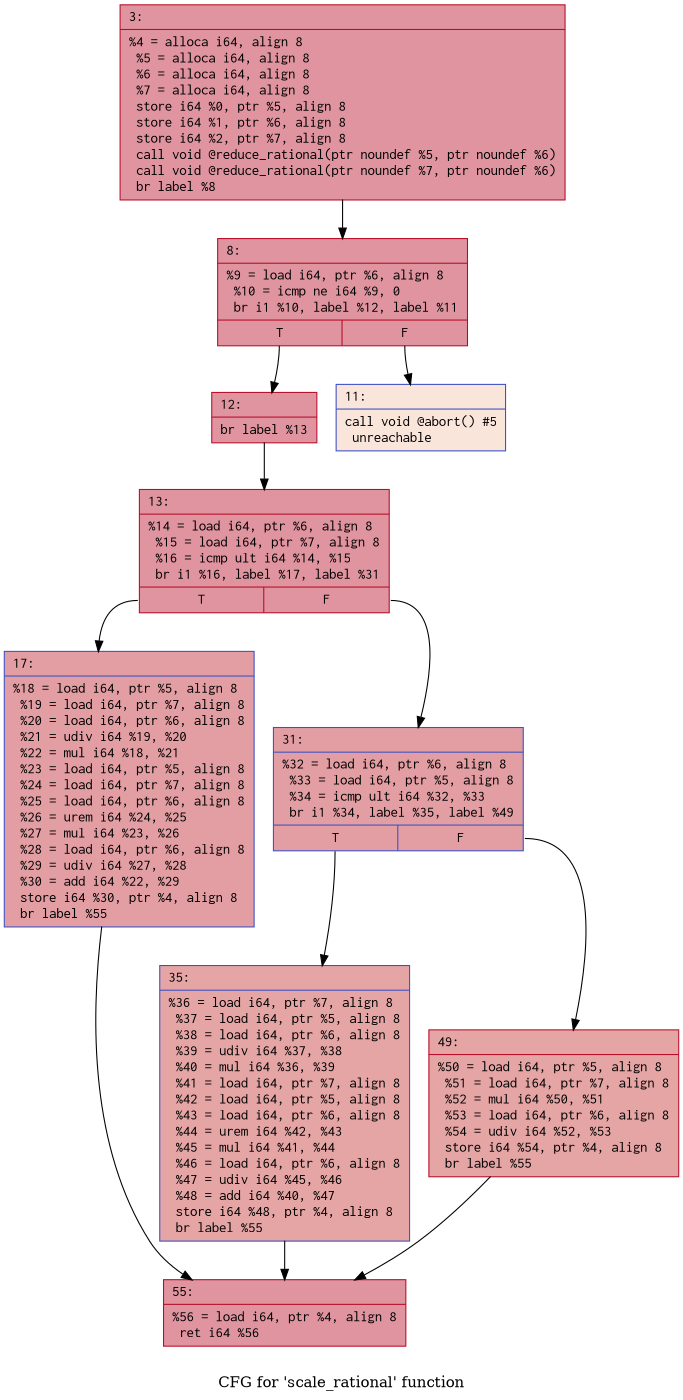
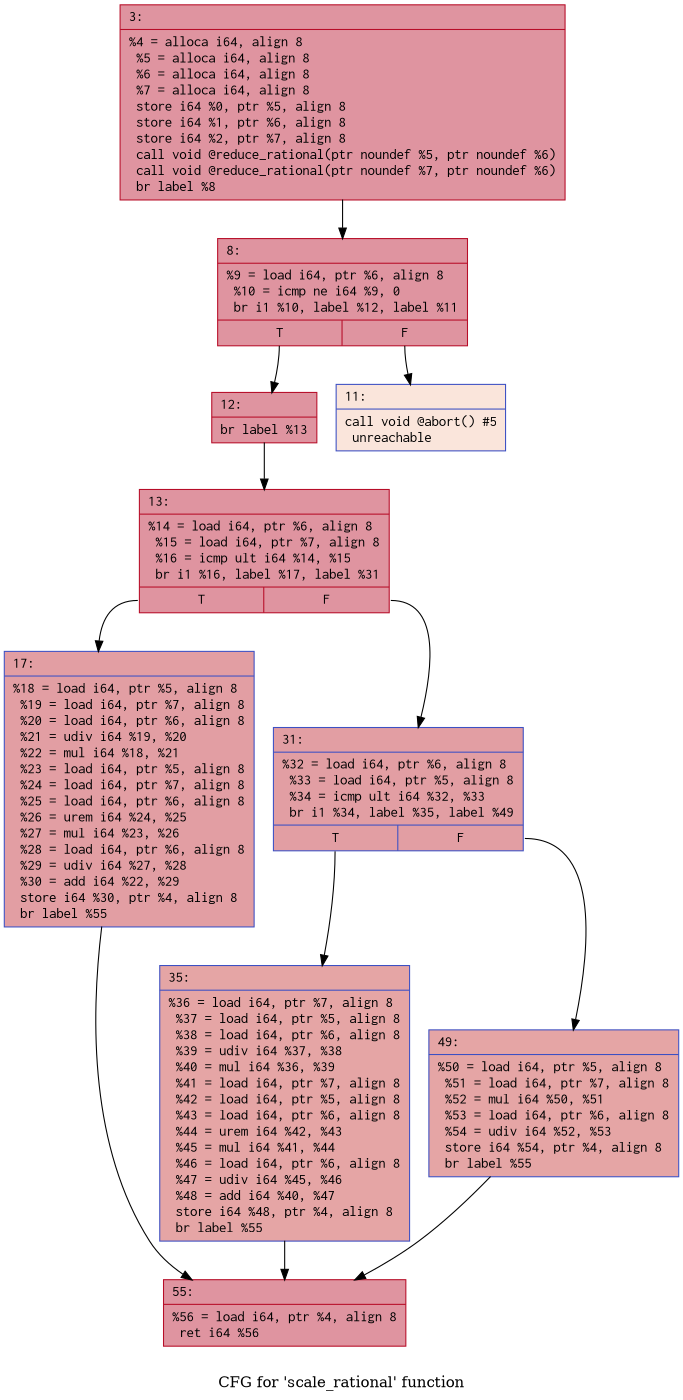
  digraph {
    label="CFG for 'scale_rational' function"
    node [color="#b70d28ff" fillcolor="#b70d2870" fontname=Courier shape=record style=filled]
    n1 [label="{3:\l|  %4 = alloca i64, align 8\l  %5 = alloca i64, align 8\l  %6 = alloca i64, align 8\l  %7 = alloca i64, align 8\l  store i64 %0, ptr %5, align 8\l  store i64 %1, ptr %6, align 8\l  store i64 %2, ptr %7, align 8\l  call void @reduce_rational(ptr noundef %5, ptr noundef %6)\l  call void @reduce_rational(ptr noundef %7, ptr noundef %6)\l  br label %8\l}"]
    n2 [label="{8:\l|  %9 = load i64, ptr %6, align 8\l  %10 = icmp ne i64 %9, 0\l  br i1 %10, label %12, label %11\l|{<s0>T|<s1>F}}"]
    n3 [label="{12:\l|  br label %13\l}"]
    n4 [color="#3d50c3ff" fillcolor="#f4c5ad70" label="{11:\l|  call void @abort() #5\l  unreachable\l}"]
    n5 [label="{13:\l|  %14 = load i64, ptr %6, align 8\l  %15 = load i64, ptr %7, align 8\l  %16 = icmp ult i64 %14, %15\l  br i1 %16, label %17, label %31\l|{<s0>T|<s1>F}}"]
    n6 [color="#3d50c3ff" fillcolor="#be242e70" label="{17:\l|  %18 = load i64, ptr %5, align 8\l  %19 = load i64, ptr %7, align 8\l  %20 = load i64, ptr %6, align 8\l  %21 = udiv i64 %19, %20\l  %22 = mul i64 %18, %21\l  %23 = load i64, ptr %5, align 8\l  %24 = load i64, ptr %7, align 8\l  %25 = load i64, ptr %6, align 8\l  %26 = urem i64 %24, %25\l  %27 = mul i64 %23, %26\l  %28 = load i64, ptr %6, align 8\l  %29 = udiv i64 %27, %28\l  %30 = add i64 %22, %29\l  store i64 %30, ptr %4, align 8\l  br label %55\l}"]
    n7 [color="#3d50c3ff" fillcolor="#be242e70" label="{31:\l|  %32 = load i64, ptr %6, align 8\l  %33 = load i64, ptr %5, align 8\l  %34 = icmp ult i64 %32, %33\l  br i1 %34, label %35, label %49\l|{<s0>T|<s1>F}}"]
    n8 [label="{55:\l|  %56 = load i64, ptr %4, align 8\l  ret i64 %56\l}"]
    n9 [color="#3d50c3ff" fillcolor="#c5333470" label="{35:\l|  %36 = load i64, ptr %7, align 8\l  %37 = load i64, ptr %5, align 8\l  %38 = load i64, ptr %6, align 8\l  %39 = udiv i64 %37, %38\l  %40 = mul i64 %36, %39\l  %41 = load i64, ptr %7, align 8\l  %42 = load i64, ptr %5, align 8\l  %43 = load i64, ptr %6, align 8\l  %44 = urem i64 %42, %43\l  %45 = mul i64 %41, %44\l  %46 = load i64, ptr %6, align 8\l  %47 = udiv i64 %45, %46\l  %48 = add i64 %40, %47\l  store i64 %48, ptr %4, align 8\l  br label %55\l}"]
-   n10 [fillcolor="#c5333470" label="{49:\l|  %50 = load i64, ptr %5, align 8\l  %51 = load i64, ptr %7, align 8\l  %52 = mul i64 %50, %51\l  %53 = load i64, ptr %6, align 8\l  %54 = udiv i64 %52, %53\l  store i64 %54, ptr %4, align 8\l  br label %55\l}"]
+   n10 [color="#3d50c3ff" fillcolor="#c5333470" label="{49:\l|  %50 = load i64, ptr %5, align 8\l  %51 = load i64, ptr %7, align 8\l  %52 = mul i64 %50, %51\l  %53 = load i64, ptr %6, align 8\l  %54 = udiv i64 %52, %53\l  store i64 %54, ptr %4, align 8\l  br label %55\l}"]
    n1 -> n2
    n2 -> n3 [tailport=s0]
    n2 -> n4 [tailport=s1]
    n3 -> n5
    n5 -> n6 [tailport=s0]
    n5 -> n7 [tailport=s1]
    n6 -> n8
    n7 -> n9 [tailport=s0]
    n7 -> n10 [tailport=s1]
    n9 -> n8
    n10 -> n8
  }
